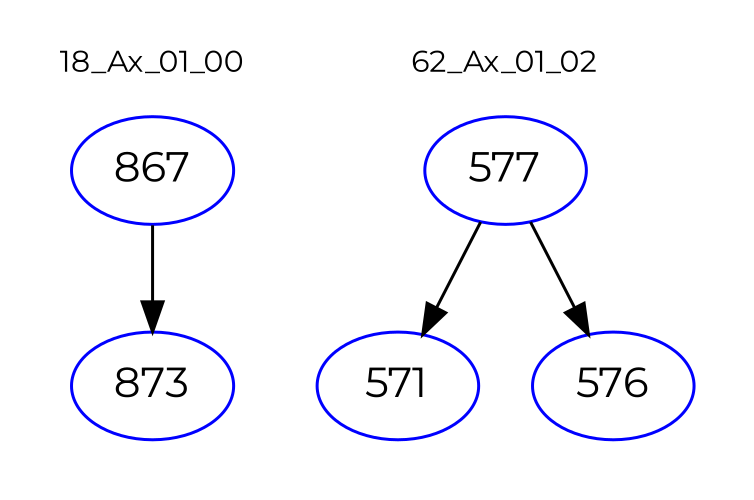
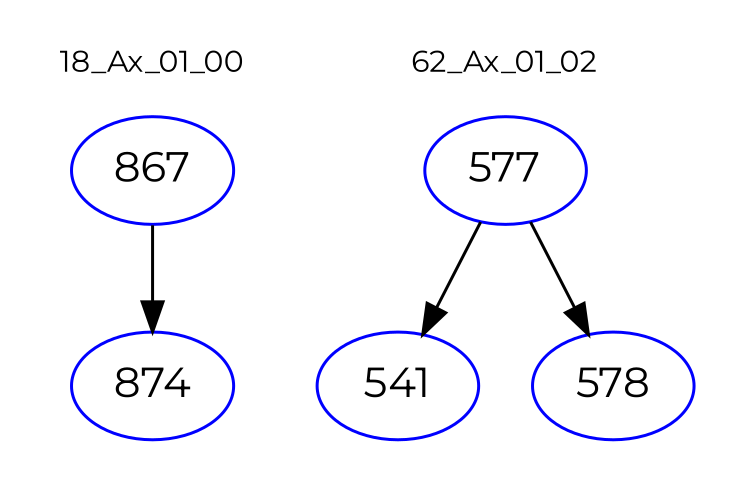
  digraph {
    fontname=Montserrat
    node [color=blue fontname=Montserrat]
    edge [color=black fontname=Montserrat]
    n1 [label=867]
-   n2 [label=873]
+   n2 [label=874]
    n3 [label=577]
-   n4 [label=571]
-   n5 [label=576]
+   n4 [label=541]
+   n5 [label=578]
    subgraph cluster_1 {
      color=white
      fontsize=10
      label="18_Ax_01_00"
      n1
      n2
    }
    subgraph cluster_2 {
      color=white
      fontsize=10
      label="62_Ax_01_02"
      n3
      n4
      n5
    }
    n1 -> n2
    n3 -> n4
    n3 -> n5
  }
